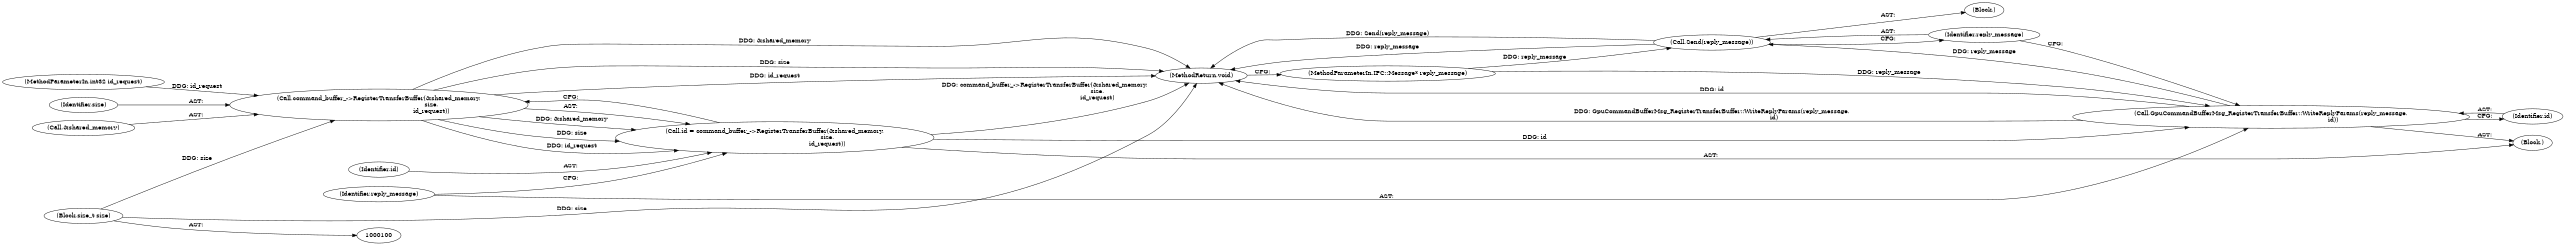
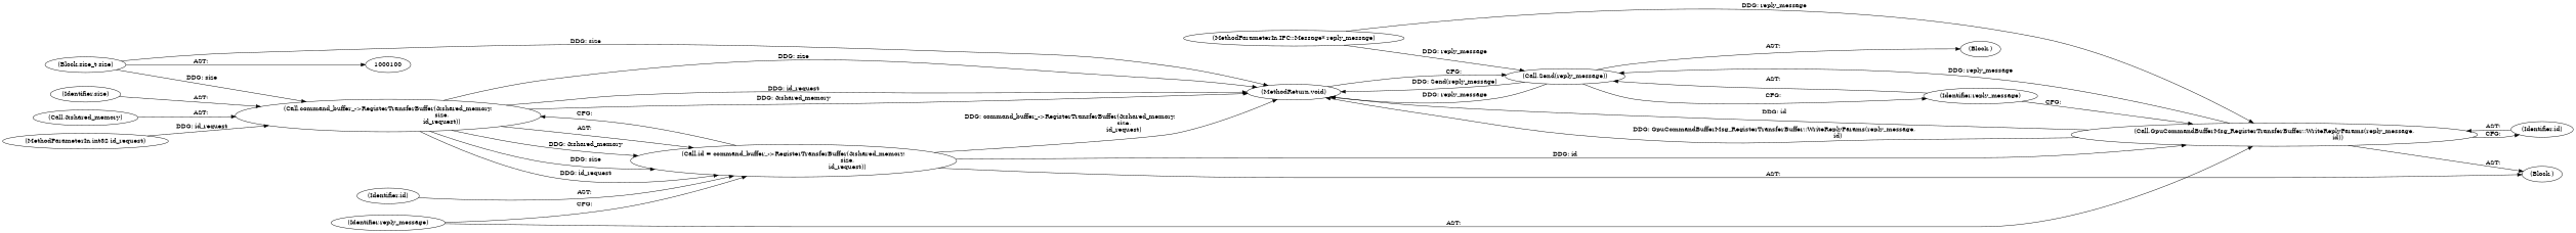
  digraph {
    rankdir=LR
    n1 [label="(Block,size_t size)"]
    n2 [label="(Call,command_buffer_->RegisterTransferBuffer(&shared_memory,\n                                                       size,\n                                                       id_request))"]
    n3 [label="(MethodReturn,void)"]
    1000100
    n5 [label="(Call,id = command_buffer_->RegisterTransferBuffer(&shared_memory,\n                                                       size,\n                                                       id_request))"]
    n6 [label="(Call,Send(reply_message))"]
    n7 [label="(Call,GpuCommandBufferMsg_RegisterTransferBuffer::WriteReplyParams(reply_message,\n                                                                 id))"]
    n8 [label="(Block,)"]
    n9 [label="(Identifier,id)"]
    n10 [label="(Identifier,reply_message)"]
    n11 [label="(Block,)"]
    n12 [label="(MethodParameterIn,IPC::Message* reply_message)"]
    n13 [label="(Identifier,id)"]
    n14 [label="(MethodParameterIn,int32 id_request)"]
    n15 [label="(Identifier,size)"]
    n16 [label="(Identifier,reply_message)"]
    n17 [label="(Call,&shared_memory)"]
    n1 -> n2 [label="DDG: size"]
    n1 -> n3 [label="DDG: size"]
    n1 -> 1000100 [label="AST: "]
    n2 -> n3 [label="DDG: &shared_memory"]
    n2 -> n3 [label="DDG: size"]
    n2 -> n3 [label="DDG: id_request"]
    n2 -> n5 [label="AST: "]
    n2 -> n5 [label="DDG: &shared_memory"]
    n2 -> n5 [label="DDG: size"]
    n2 -> n5 [label="DDG: id_request"]
-   n3 -> n12 [label="CFG: "]
+   n3 -> n6 [label="CFG: "]
    n5 -> n2 [label="CFG: "]
    n5 -> n3 [label="DDG: command_buffer_->RegisterTransferBuffer(&shared_memory,\n                                                       size,\n                                                       id_request)"]
    n5 -> n7 [label="DDG: id"]
    n5 -> n8 [label="AST: "]
    n6 -> n3 [label="DDG: Send(reply_message)"]
    n6 -> n3 [label="DDG: reply_message"]
    n6 -> n10 [label="CFG: "]
    n6 -> n11 [label="AST: "]
    n7 -> n3 [label="DDG: id"]
    n7 -> n3 [label="DDG: GpuCommandBufferMsg_RegisterTransferBuffer::WriteReplyParams(reply_message,\n                                                                 id)"]
    n7 -> n6 [label="DDG: reply_message"]
    n7 -> n8 [label="AST: "]
    n7 -> n9 [label="CFG: "]
    n9 -> n7 [label="AST: "]
    n10 -> n6 [label="AST: "]
    n10 -> n7 [label="CFG: "]
    n12 -> n6 [label="DDG: reply_message"]
    n12 -> n7 [label="DDG: reply_message"]
    n13 -> n5 [label="AST: "]
    n14 -> n2 [label="DDG: id_request"]
    n15 -> n2 [label="AST: "]
    n16 -> n5 [label="CFG: "]
    n16 -> n7 [label="AST: "]
    n17 -> n2 [label="AST: "]
  }
